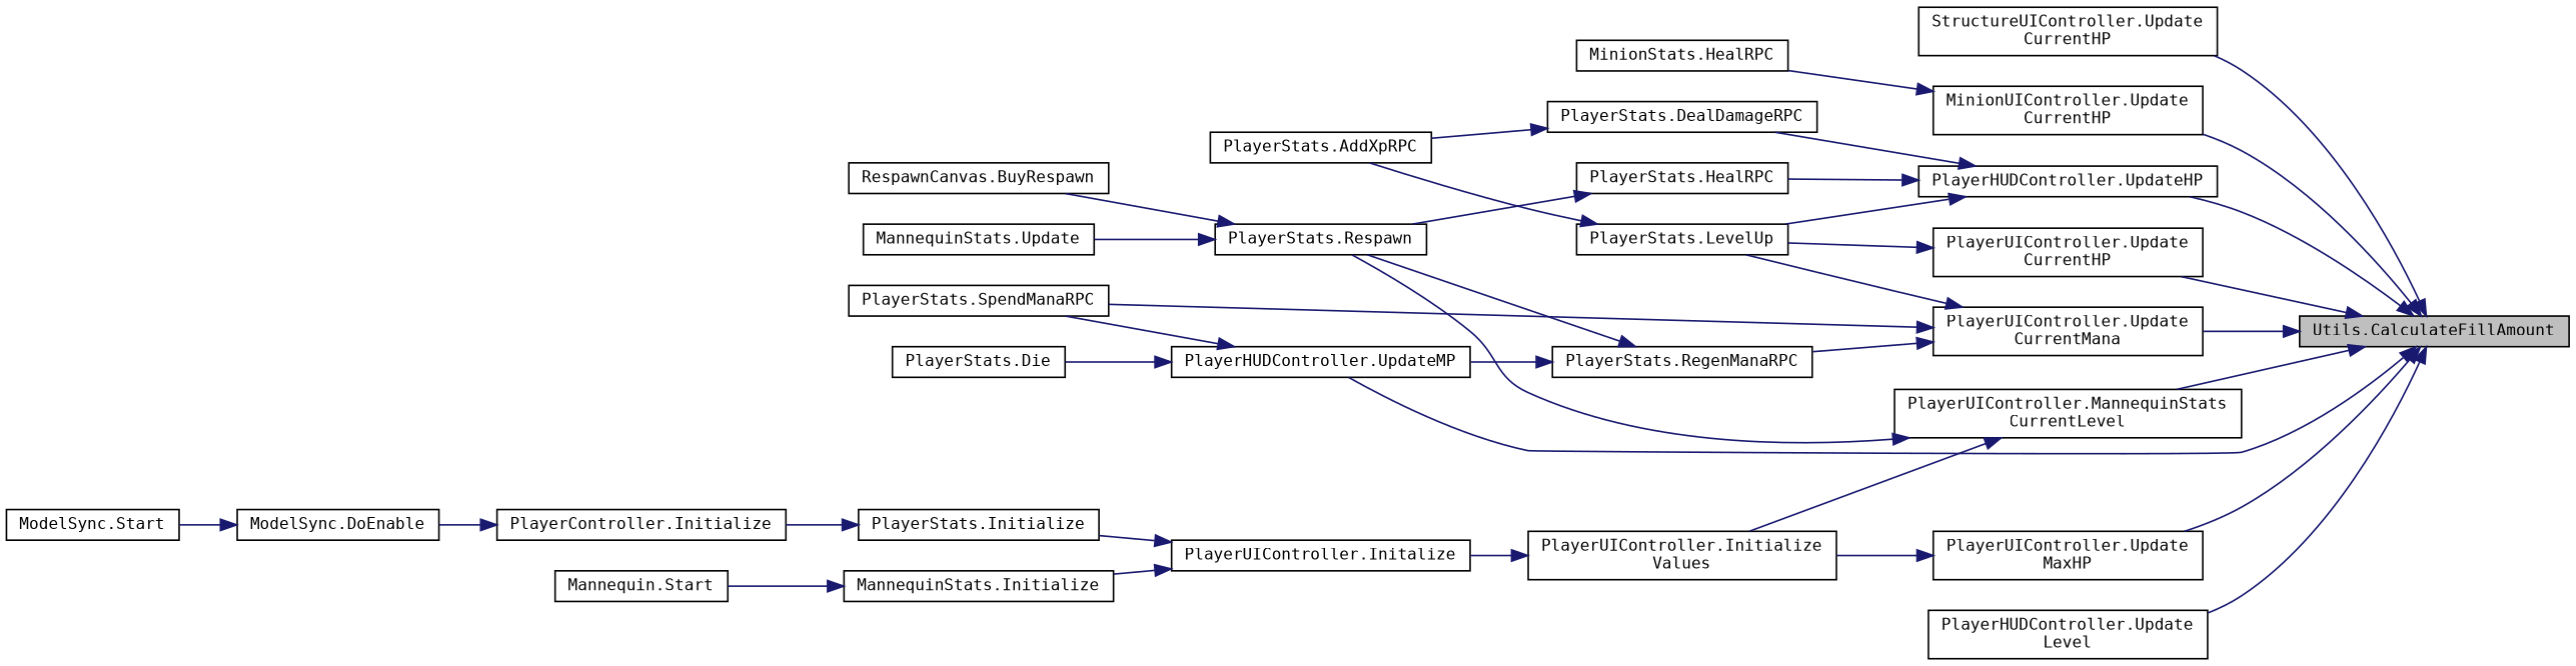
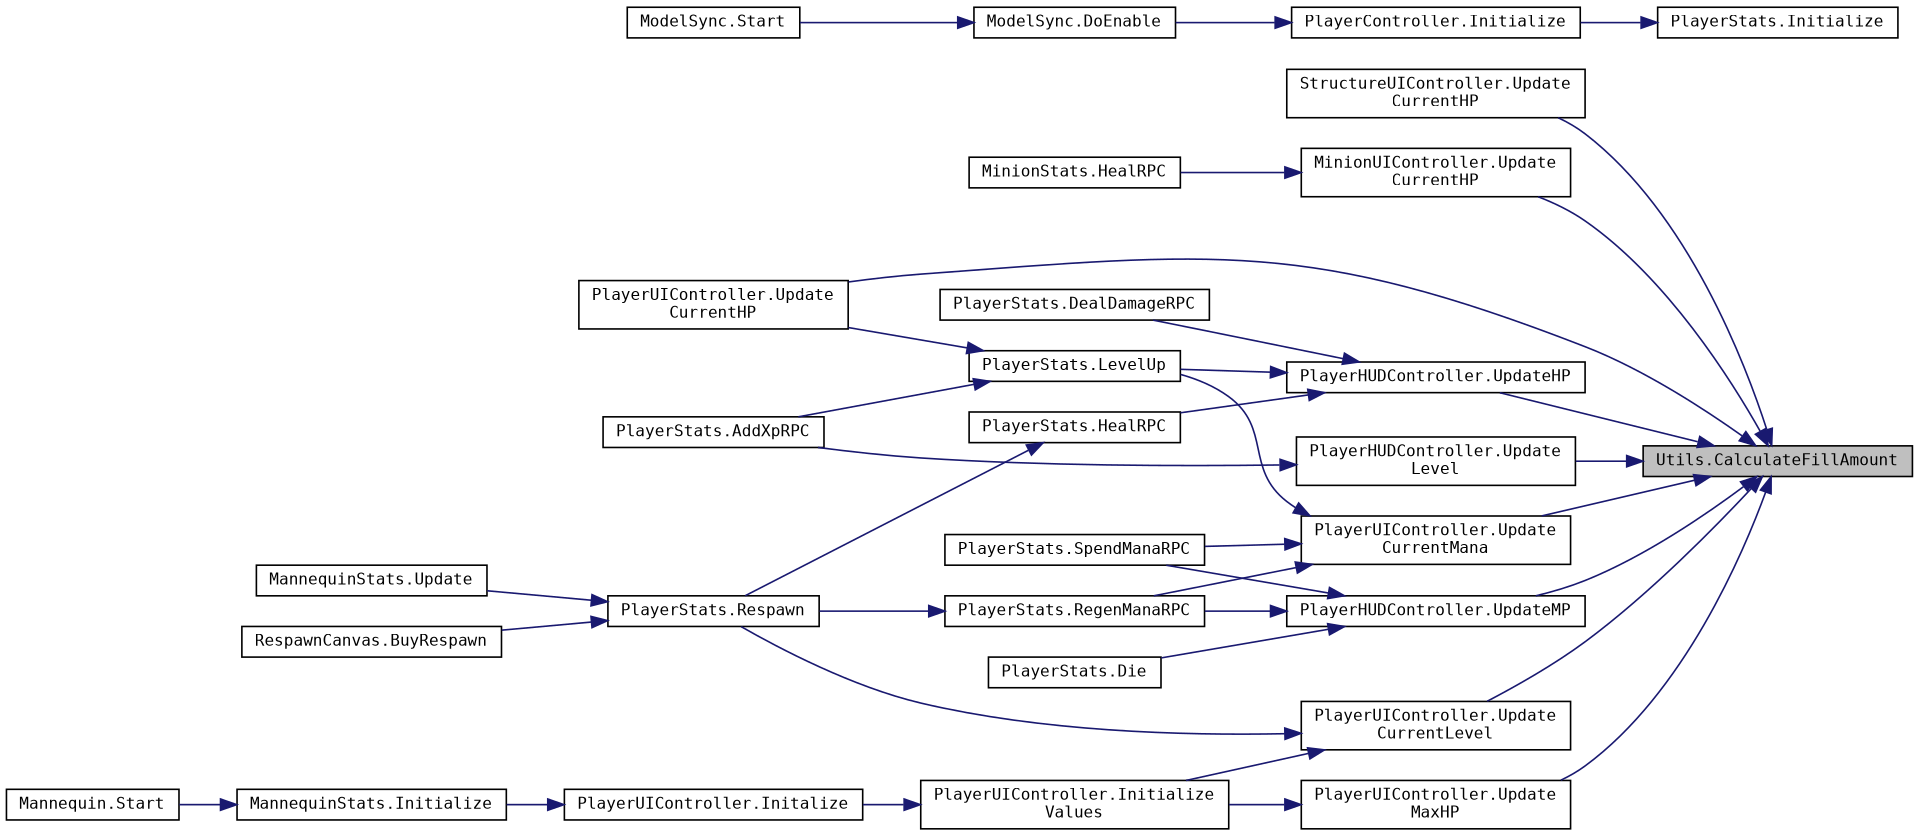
  digraph {
    fontname="DejaVu Sans Mono"
    rankdir=RL
    node [color=black fillcolor=white fontname="DejaVu Sans Mono" fontsize=10 shape=record style=filled]
    edge [color=midnightblue dir=back fontname="DejaVu Sans Mono" fontsize=10 labelfontname=Helvetica labelfontsize=10 style=solid]
    n1 [fillcolor=grey75 fontcolor=black height=0.2 label="Utils.CalculateFillAmount" width=0.4]
    n2 [height=0.2 label="StructureUIController.Update\lCurrentHP" width=0.4]
    n3 [height=0.2 label="MinionUIController.Update\lCurrentHP" width=0.4]
    n4 [height=0.2 label="PlayerUIController.Update\lCurrentHP" width=0.4]
-   n5 [height=0.2 label="PlayerUIController.MannequinStats\lCurrentLevel" width=0.4]
+   n5 [height=0.2 label="PlayerUIController.Update\lCurrentLevel" width=0.4]
    n6 [height=0.2 label="PlayerUIController.Update\lCurrentMana" width=0.4]
    n7 [height=0.2 label="PlayerHUDController.UpdateHP" width=0.4]
    n8 [height=0.2 label="PlayerHUDController.Update\lLevel" width=0.4]
    n9 [height=0.2 label="PlayerUIController.Update\lMaxHP" width=0.4]
    n10 [height=0.2 label="PlayerHUDController.UpdateMP" width=0.4]
    n11 [height=0.2 label="MinionStats.HealRPC" width=0.4]
    n12 [height=0.2 label="PlayerStats.LevelUp" width=0.4]
    n13 [height=0.2 label="PlayerUIController.Initialize\lValues" width=0.4]
    n14 [height=0.2 label="PlayerStats.Respawn" width=0.4]
    n15 [height=0.2 label="PlayerStats.RegenManaRPC" width=0.4]
    n16 [height=0.2 label="PlayerStats.SpendManaRPC" width=0.4]
    n17 [height=0.2 label="PlayerStats.DealDamageRPC" width=0.4]
    n18 [height=0.2 label="PlayerStats.HealRPC" width=0.4]
    n19 [height=0.2 label="PlayerStats.AddXpRPC" width=0.4]
    n20 [height=0.2 label="PlayerStats.Die" width=0.4]
    n21 [height=0.2 label="PlayerUIController.Initalize" width=0.4]
    n22 [height=0.2 label="PlayerStats.Initialize" width=0.4]
    n23 [height=0.2 label="MannequinStats.Initialize" width=0.4]
    n24 [height=0.2 label="PlayerController.Initialize" width=0.4]
    n25 [height=0.2 label="Mannequin.Start" width=0.4]
    n26 [height=0.2 label="ModelSync.DoEnable" width=0.4]
    n27 [height=0.2 label="ModelSync.Start" width=0.4]
    n28 [height=0.2 label="RespawnCanvas.BuyRespawn" width=0.4]
    n29 [height=0.2 label="MannequinStats.Update" width=0.4]
    n1 -> n2
    n1 -> n3
    n1 -> n4
    n1 -> n5
    n1 -> n6
    n1 -> n7
    n1 -> n8
    n1 -> n9
    n1 -> n10
    n3 -> n11
-   n4 -> n12
+   n12 -> n4
    n5 -> n13
    n5 -> n14
    n6 -> n12
    n6 -> n15
    n6 -> n16
    n7 -> n12
    n7 -> n17
    n7 -> n18
-   n17 -> n19
+   n8 -> n19
    n9 -> n13
-   n15 -> n10
+   n10 -> n15
    n10 -> n16
    n10 -> n20
    n12 -> n19
    n13 -> n21
    n14 -> n28
    n14 -> n29
    n15 -> n14
    n18 -> n14
-   n21 -> n22
    n21 -> n23
    n22 -> n24
    n23 -> n25
    n24 -> n26
    n26 -> n27
  }
